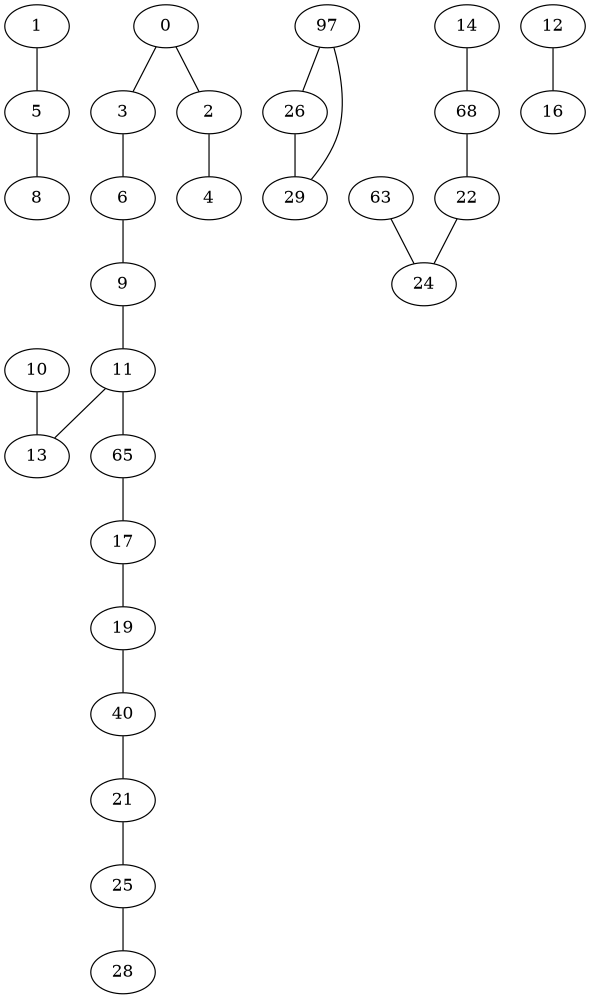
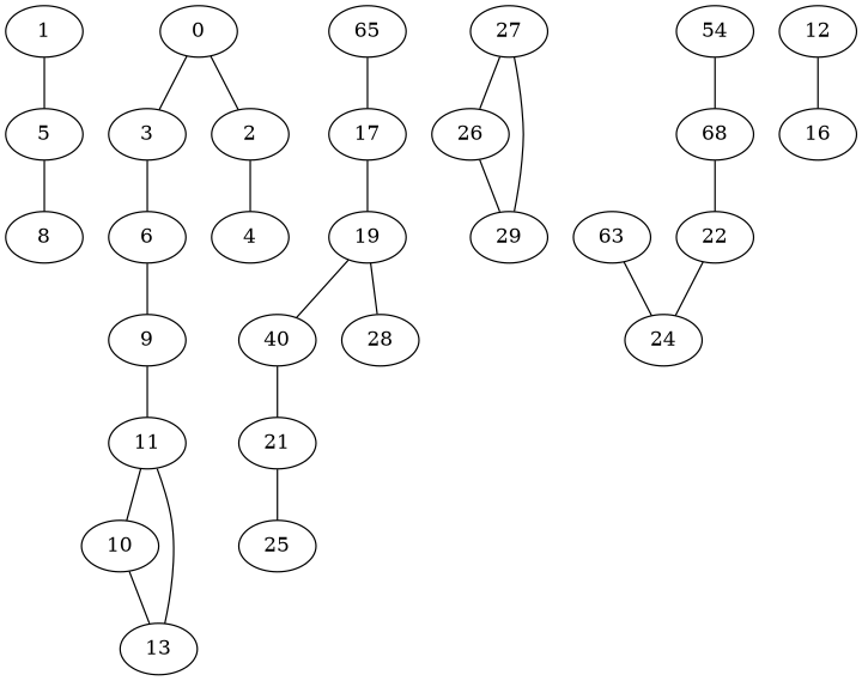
  strict graph {
    1
    5
    8
    10
    13
    11
    n7 [label=65]
    17
    19
    n10 [label=40]
    21
    25
    28
    26
    29
-   27 [label=97]
+   27
    22
    24
    n19 [label=68]
-   14
+   14 [label=54]
    12
    16
    n23 [label=63]
    9
    6
    3
    0
    2
    4
    1 -- 5
    5 -- 8
    10 -- 13
    11 -- 13
-   11 -- n7
+   11 -- 10
    n7 -- 17
    17 -- 19
    19 -- n10
    n10 -- 21
    21 -- 25
-   25 -- 28
+   19 -- 28
    26 -- 29
    27 -- 26
    27 -- 29
    22 -- 24
    n19 -- 22
    14 -- n19
    12 -- 16
    n23 -- 24
    9 -- 11
    6 -- 9
    3 -- 6
    0 -- 3
    0 -- 2
    2 -- 4
  }
